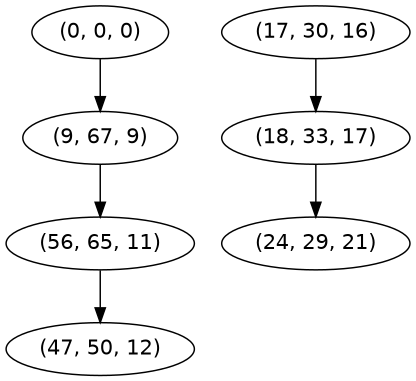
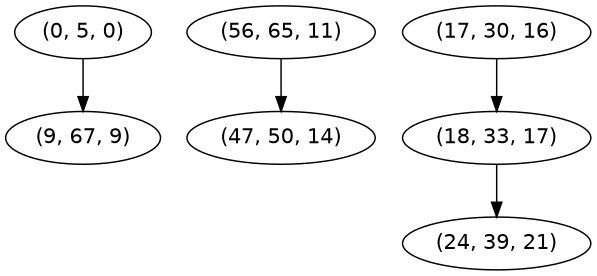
  digraph {
    fontname="DejaVu Sans"
    node [fontname="DejaVu Sans"]
    edge [fontname="DejaVu Sans"]
-   "(0, 0, 0)"
+   "(0, 0, 0)" [label="(0, 5, 0)"]
    "(9, 67, 9)"
    "(56, 65, 11)"
-   "(47, 50, 14)" [label="(47, 50, 12)"]
+   "(47, 50, 14)"
    n5 [label="(17, 30, 16)"]
    "(18, 33, 17)"
-   "(24, 29, 21)"
+   "(24, 29, 21)" [label="(24, 39, 21)"]
    "(0, 0, 0)" -> "(9, 67, 9)"
-   "(9, 67, 9)" -> "(56, 65, 11)"
    "(56, 65, 11)" -> "(47, 50, 14)"
    n5 -> "(18, 33, 17)"
    "(18, 33, 17)" -> "(24, 29, 21)"
  }
